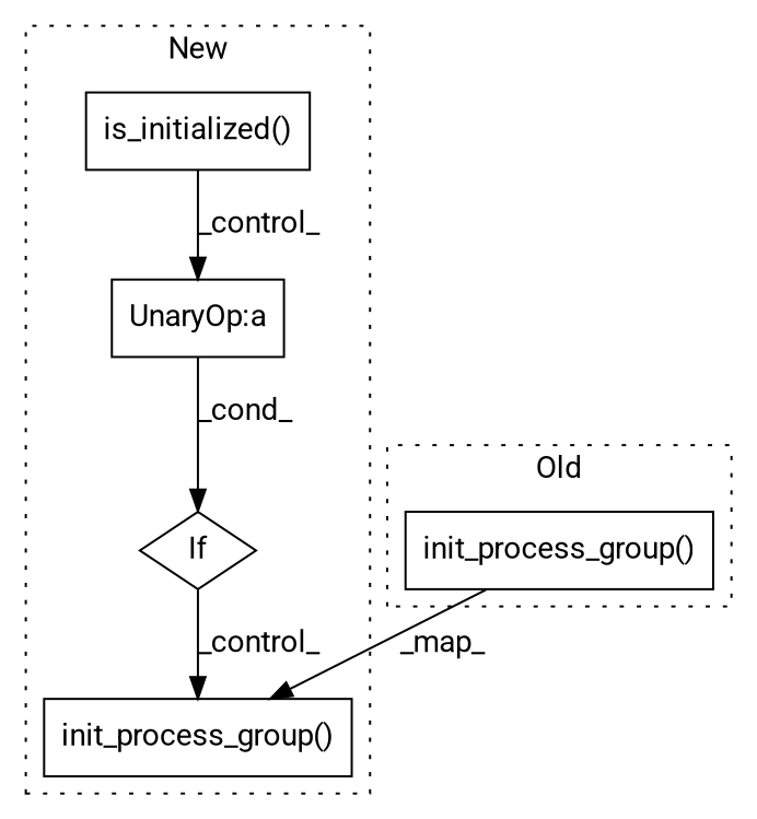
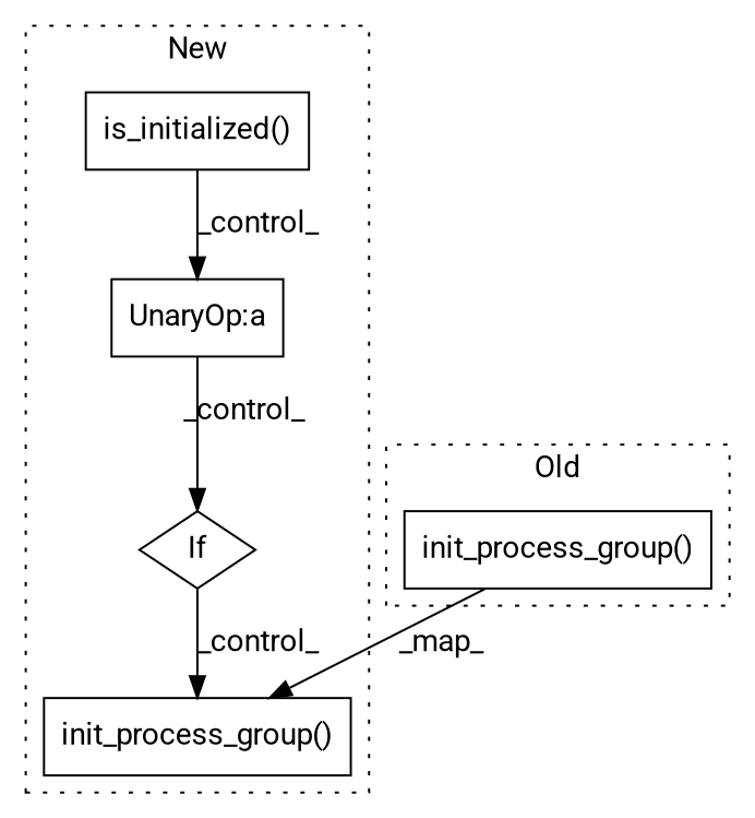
  digraph {
    fontname=Roboto
    node [a=75 fontname=Roboto shape=box]
    edge [fontname=Roboto]
    n1 [l=84 label="init_process_group()" s=10309]
    n2 [a=96 l=3 label=If s=10250 shape=diamond]
    n3 [l=34 label="is_initialized()" s=10257]
    n4 [a=61 l=38 label="UnaryOp:a" s=10253]
    n5 [l=52 label="init_process_group()" s=10044]
    subgraph cluster_1 {
      label=New
      style=dotted
      n1
      n2
      n3
      n4
    }
    subgraph cluster_2 {
      label=Old
      style=dotted
      n5
    }
    n2 -> n1 [label=_control_]
    n3 -> n4 [label=_control_]
-   n4 -> n2 [label=_cond_]
+   n4 -> n2 [label=_control_]
    n5 -> n1 [label=_map_]
  }
